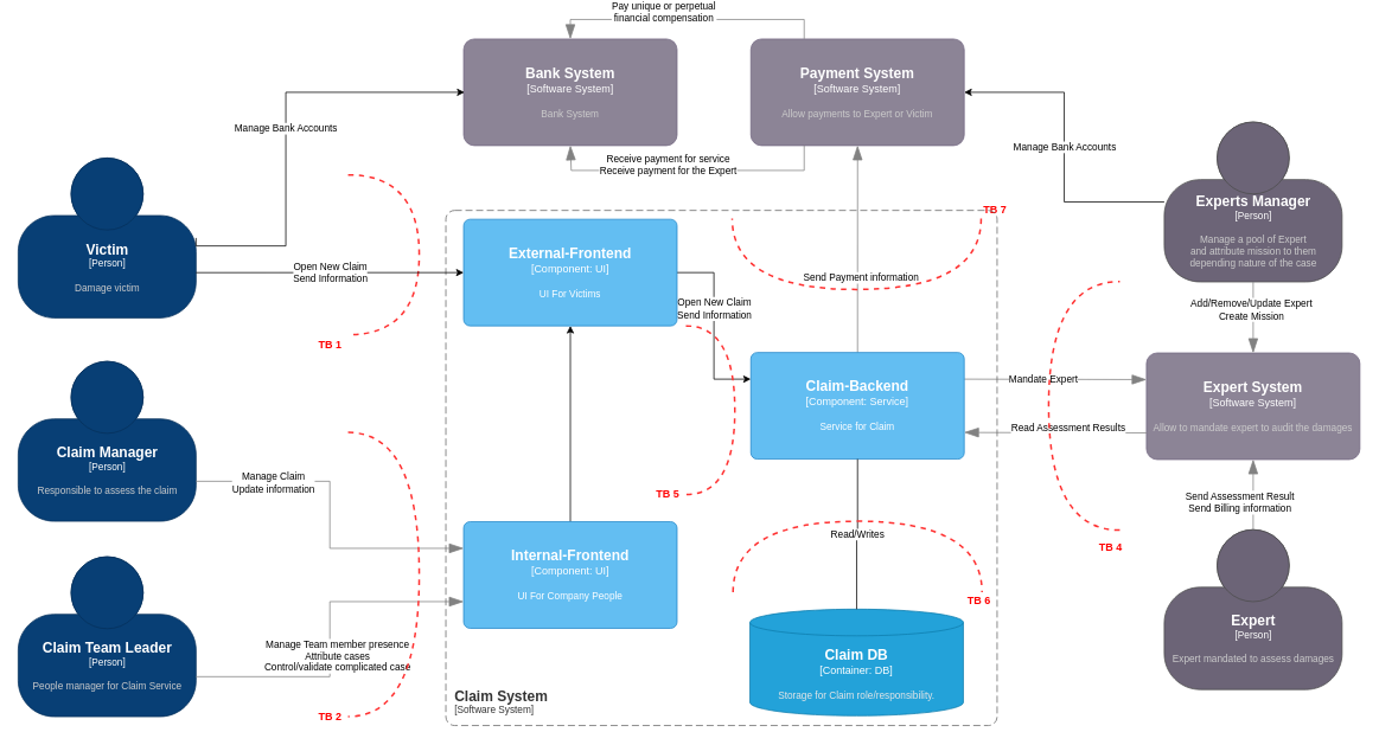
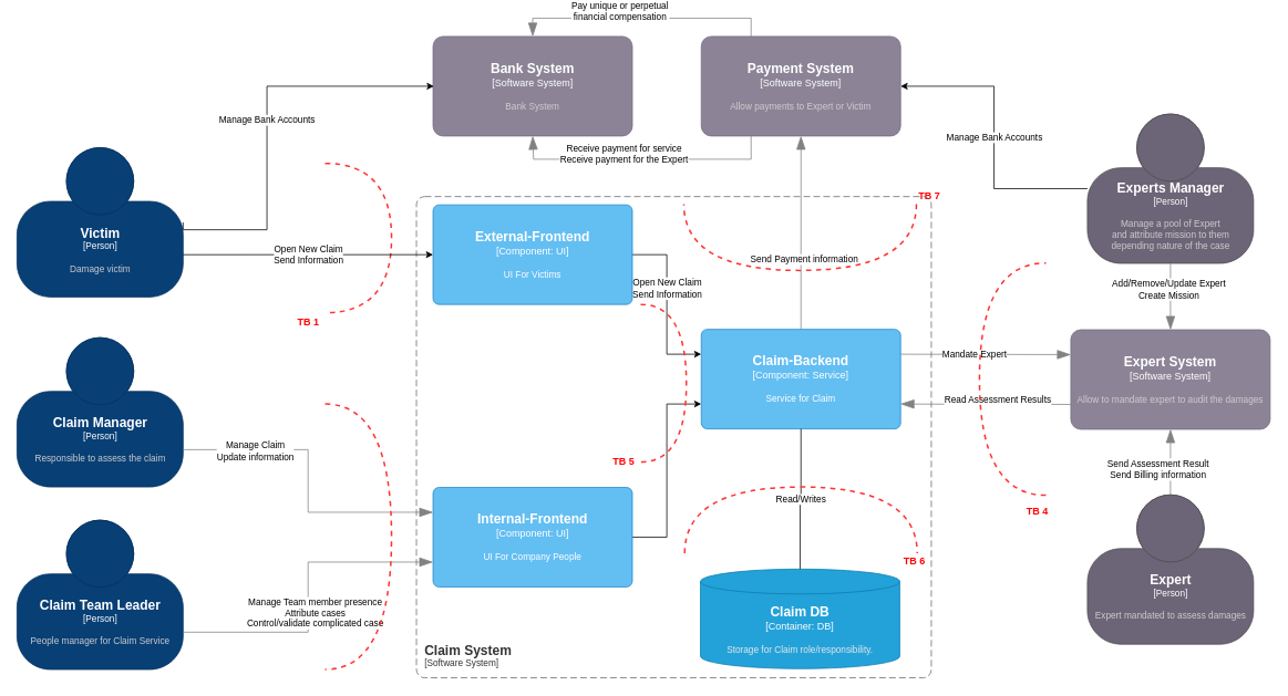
  <mxCell id="0" />
  <mxCell id="1" parent="0" />
  <mxCell id="2" value="&lt;font style=&quot;font-size: 16px&quot;&gt;&lt;b&gt;Victim&lt;/b&gt;&lt;/font&gt;&lt;div&gt;[Person]&lt;/div&gt;&lt;br&gt;&lt;div&gt;&lt;font style=&quot;font-size: 11px&quot;&gt;&lt;font color=&quot;#cccccc&quot;&gt;Damage victim&lt;/font&gt;&lt;/div&gt;" style="html=1;fontSize=11;dashed=0;whitespace=wrap;fillColor=#083F75;strokeColor=#06315C;fontColor=#ffffff;shape=mxgraph.c4.person2;align=center;metaEdit=1;points=[[0.5,0,0],[1,0.5,0],[1,0.75,0],[0.75,1,0],[0.5,1,0],[0.25,1,0],[0,0.75,0],[0,0.5,0]];resizable=0;" parent="1" vertex="1"><mxGeometry x="20" y="176" width="200" height="180" as="geometry" /></mxCell>
  <mxCell id="3" value="&lt;font style=&quot;font-size: 16px&quot;&gt;&lt;b&gt;Expert System&lt;/b&gt;&lt;/font&gt;&lt;div&gt;[Software System]&lt;/div&gt;&lt;br&gt;&lt;div&gt;&lt;font style=&quot;font-size: 11px&quot;&gt;&lt;font color=&quot;#cccccc&quot;&gt;Allow to mandate expert to audit the damages&lt;/font&gt;&lt;/div&gt;" style="rounded=1;whiteSpace=wrap;html=1;labelBackgroundColor=none;fillColor=#8C8496;fontColor=#ffffff;align=center;arcSize=10;strokeColor=#736782;metaEdit=1;resizable=0;points=[[0.25,0,0],[0.5,0,0],[0.75,0,0],[1,0.25,0],[1,0.5,0],[1,0.75,0],[0.75,1,0],[0.5,1,0],[0.25,1,0],[0,0.75,0],[0,0.5,0],[0,0.25,0]];" parent="1" vertex="1"><mxGeometry x="1289" y="395.5" width="240" height="120" as="geometry" /></mxCell>
  <mxCell id="4" value="&lt;font style=&quot;font-size: 16px&quot;&gt;&lt;b&gt;Payment System&lt;/b&gt;&lt;/font&gt;&lt;div&gt;[Software System]&lt;/div&gt;&lt;br&gt;&lt;div&gt;&lt;font style=&quot;font-size: 11px&quot;&gt;&lt;font color=&quot;#cccccc&quot;&gt;Allow payments to Expert or Victim&lt;/font&gt;&lt;/div&gt;" style="rounded=1;whiteSpace=wrap;html=1;labelBackgroundColor=none;fillColor=#8C8496;fontColor=#ffffff;align=center;arcSize=10;strokeColor=#736782;metaEdit=1;resizable=0;points=[[0.25,0,0],[0.5,0,0],[0.75,0,0],[1,0.25,0],[1,0.5,0],[1,0.75,0],[0.75,1,0],[0.5,1,0],[0.25,1,0],[0,0.75,0],[0,0.5,0],[0,0.25,0]];" parent="1" vertex="1"><mxGeometry x="844" y="42" width="240" height="120" as="geometry" /></mxCell>
  <mxCell id="5" value="&lt;font style=&quot;font-size: 16px&quot;&gt;&lt;b&gt;Expert&lt;/b&gt;&lt;/font&gt;&lt;div&gt;[Person]&lt;/div&gt;&lt;br&gt;&lt;div&gt;&lt;font style=&quot;font-size: 11px&quot;&gt;&lt;font color=&quot;#cccccc&quot;&gt;Expert mandated to assess damages&lt;/font&gt;&lt;/div&gt;" style="html=1;fontSize=11;dashed=0;whitespace=wrap;fillColor=#6C6477;strokeColor=#4D4D4D;fontColor=#ffffff;shape=mxgraph.c4.person2;align=center;metaEdit=1;points=[[0.5,0,0],[1,0.5,0],[1,0.75,0],[0.75,1,0],[0.5,1,0],[0.25,1,0],[0,0.75,0],[0,0.5,0]];resizable=0;" parent="1" vertex="1"><mxGeometry x="1309" y="594.5" width="200" height="180" as="geometry" /></mxCell>
  <mxCell id="6" value="&lt;font style=&quot;font-size: 16px&quot;&gt;&lt;b&gt;Claim Manager&lt;/b&gt;&lt;/font&gt;&lt;div&gt;[Person]&lt;/div&gt;&lt;br&gt;&lt;div&gt;&lt;font style=&quot;font-size: 11px&quot;&gt;&lt;font color=&quot;#cccccc&quot;&gt;Responsible to assess the claim&lt;/font&gt;&lt;/div&gt;" style="html=1;fontSize=11;dashed=0;whitespace=wrap;fillColor=#083F75;strokeColor=#06315C;fontColor=#ffffff;shape=mxgraph.c4.person2;align=center;metaEdit=1;points=[[0.5,0,0],[1,0.5,0],[1,0.75,0],[0.75,1,0],[0.5,1,0],[0.25,1,0],[0,0.75,0],[0,0.5,0]];resizable=0;" parent="1" vertex="1"><mxGeometry x="20" y="405" width="200" height="180" as="geometry" /></mxCell>
  <mxCell id="7" value="" style="endArrow=blockThin;html=1;fontSize=10;fontColor=#404040;strokeWidth=1;endFill=1;strokeColor=#828282;elbow=vertical;metaEdit=1;endSize=14;startSize=14;jumpStyle=arc;jumpSize=16;rounded=0;edgeStyle=orthogonalEdgeStyle;exitX=0.5;exitY=0;exitDx=0;exitDy=0;exitPerimeter=0;entryX=0.5;entryY=1;entryDx=0;entryDy=0;entryPerimeter=0;" parent="1" target="4" edge="1"><mxGeometry width="240" relative="1" as="geometry"><mxPoint x="964" y="395" as="sourcePoint" /><mxPoint x="1169" y="355" as="targetPoint" /></mxGeometry></mxCell>
  <mxCell id="8" value="Send Payment information" style="edgeLabel;html=1;align=center;verticalAlign=middle;resizable=0;points=[];" parent="7" vertex="1" connectable="0"><mxGeometry x="-0.273" y="-3" relative="1" as="geometry"><mxPoint as="offset" /></mxGeometry></mxCell>
  <mxCell id="9" value="" style="endArrow=blockThin;html=1;fontSize=10;fontColor=#404040;strokeWidth=1;endFill=1;strokeColor=#828282;elbow=vertical;metaEdit=1;endSize=14;startSize=14;jumpStyle=arc;jumpSize=16;rounded=0;edgeStyle=orthogonalEdgeStyle;exitX=1;exitY=0.25;exitDx=0;exitDy=0;exitPerimeter=0;entryX=0;entryY=0.25;entryDx=0;entryDy=0;entryPerimeter=0;" parent="1" source="41" target="3" edge="1"><mxGeometry width="240" relative="1" as="geometry"><mxPoint x="1084" y="425" as="sourcePoint" /><mxPoint x="974" y="295" as="targetPoint" /></mxGeometry></mxCell>
  <mxCell id="10" value="Mandate Expert" style="edgeLabel;html=1;align=center;verticalAlign=middle;resizable=0;points=[];" parent="9" vertex="1" connectable="0"><mxGeometry x="-0.273" y="-3" relative="1" as="geometry"><mxPoint x="13" y="-3" as="offset" /></mxGeometry></mxCell>
  <mxCell id="11" value="" style="endArrow=blockThin;html=1;fontSize=10;fontColor=#404040;strokeWidth=1;endFill=1;strokeColor=#828282;elbow=vertical;metaEdit=1;endSize=14;startSize=14;jumpStyle=arc;jumpSize=16;rounded=0;edgeStyle=orthogonalEdgeStyle;exitX=0;exitY=0.75;exitDx=0;exitDy=0;exitPerimeter=0;entryX=1;entryY=0.75;entryDx=0;entryDy=0;entryPerimeter=0;" parent="1" source="3" target="41" edge="1"><mxGeometry width="240" relative="1" as="geometry"><mxPoint x="1094" y="435" as="sourcePoint" /><mxPoint x="1084" y="485" as="targetPoint" /></mxGeometry></mxCell>
  <mxCell id="12" value="Read Assessment Results" style="edgeLabel;html=1;align=center;verticalAlign=middle;resizable=0;points=[];" parent="11" vertex="1" connectable="0"><mxGeometry x="-0.273" y="-3" relative="1" as="geometry"><mxPoint x="-14" y="-3" as="offset" /></mxGeometry></mxCell>
  <mxCell id="13" value="" style="endArrow=blockThin;html=1;fontSize=10;fontColor=#404040;strokeWidth=1;endFill=1;strokeColor=#828282;elbow=vertical;metaEdit=1;endSize=14;startSize=14;jumpStyle=arc;jumpSize=16;rounded=0;edgeStyle=orthogonalEdgeStyle;exitX=1;exitY=0.75;exitDx=0;exitDy=0;exitPerimeter=0;entryX=0;entryY=0.25;entryDx=0;entryDy=0;entryPerimeter=0;" parent="1" source="6" target="39" edge="1"><mxGeometry width="240" relative="1" as="geometry"><mxPoint x="463" y="325.96" as="sourcePoint" /><mxPoint x="726" y="515" as="targetPoint" /></mxGeometry></mxCell>
  <mxCell id="14" value="Manage Claim&lt;br&gt;Update information" style="edgeLabel;html=1;align=center;verticalAlign=middle;resizable=0;points=[];" parent="13" vertex="1" connectable="0"><mxGeometry x="-0.273" y="-3" relative="1" as="geometry"><mxPoint x="-51" y="-2" as="offset" /></mxGeometry></mxCell>
  <mxCell id="15" value="" style="endArrow=blockThin;html=1;fontSize=10;fontColor=#404040;strokeWidth=1;endFill=1;strokeColor=#828282;elbow=vertical;metaEdit=1;endSize=14;startSize=14;jumpStyle=arc;jumpSize=16;rounded=0;edgeStyle=orthogonalEdgeStyle;exitX=0.5;exitY=0;exitDx=0;exitDy=0;exitPerimeter=0;entryX=0.5;entryY=1;entryDx=0;entryDy=0;entryPerimeter=0;" parent="1" source="5" target="3" edge="1"><mxGeometry width="240" relative="1" as="geometry"><mxPoint x="954" y="405.5" as="sourcePoint" /><mxPoint x="954" y="295.5" as="targetPoint" /></mxGeometry></mxCell>
  <mxCell id="16" value="Send Assessment Result&lt;br&gt;Send Billing information" style="edgeLabel;html=1;align=center;verticalAlign=middle;resizable=0;points=[];" parent="15" vertex="1" connectable="0"><mxGeometry x="-0.273" y="-3" relative="1" as="geometry"><mxPoint x="-19" y="-2" as="offset" /></mxGeometry></mxCell>
  <mxCell id="17" value="" style="endArrow=blockThin;html=1;fontSize=10;fontColor=#404040;strokeWidth=1;endFill=1;strokeColor=#828282;elbow=vertical;metaEdit=1;endSize=14;startSize=14;jumpStyle=arc;jumpSize=16;rounded=0;edgeStyle=orthogonalEdgeStyle;exitX=0.25;exitY=1;exitDx=0;exitDy=0;exitPerimeter=0;entryX=0.5;entryY=1;entryDx=0;entryDy=0;entryPerimeter=0;" parent="1" source="4" target="28" edge="1"><mxGeometry width="240" relative="1" as="geometry"><mxPoint x="974" y="405" as="sourcePoint" /><mxPoint x="974" y="295" as="targetPoint" /><Array as="points"><mxPoint x="904" y="190" /><mxPoint x="642" y="190" /></Array></mxGeometry></mxCell>
  <mxCell id="18" value="Receive payment for service&lt;br&gt;Receive payment for the Expert" style="edgeLabel;html=1;align=center;verticalAlign=middle;resizable=0;points=[];" parent="17" vertex="1" connectable="0"><mxGeometry x="-0.273" y="-3" relative="1" as="geometry"><mxPoint x="-66" y="-4" as="offset" /></mxGeometry></mxCell>
  <mxCell id="19" value="" style="endArrow=blockThin;html=1;fontSize=10;fontColor=#404040;strokeWidth=1;endFill=1;strokeColor=#828282;elbow=vertical;metaEdit=1;endSize=14;startSize=14;jumpStyle=arc;jumpSize=16;rounded=0;edgeStyle=orthogonalEdgeStyle;exitX=0.25;exitY=0;exitDx=0;exitDy=0;exitPerimeter=0;entryX=0.5;entryY=0;entryDx=0;entryDy=0;entryPerimeter=0;" parent="1" source="4" target="28" edge="1"><mxGeometry width="240" relative="1" as="geometry"><mxPoint x="1094" y="235" as="sourcePoint" /><mxPoint x="1779" y="335" as="targetPoint" /><Array as="points"><mxPoint x="904" y="20" /><mxPoint x="641" y="20" /></Array></mxGeometry></mxCell>
  <mxCell id="20" value="Pay unique or perpetual&lt;br&gt;&amp;nbsp;financial compensation&amp;nbsp;" style="edgeLabel;html=1;align=center;verticalAlign=middle;resizable=0;points=[];" parent="19" vertex="1" connectable="0"><mxGeometry x="-0.273" y="-3" relative="1" as="geometry"><mxPoint x="-69" y="-6" as="offset" /></mxGeometry></mxCell>
  <mxCell id="21" value="Manage Bank Accounts" style="edgeStyle=orthogonalEdgeStyle;rounded=0;orthogonalLoop=1;jettySize=auto;html=1;entryX=1;entryY=0.5;entryDx=0;entryDy=0;entryPerimeter=0;" parent="1" source="22" target="4" edge="1"><mxGeometry relative="1" as="geometry" /></mxCell>
  <mxCell id="22" value="&lt;font style=&quot;font-size: 16px&quot;&gt;&lt;b&gt;Experts Manager&lt;/b&gt;&lt;/font&gt;&lt;div&gt;[Person]&lt;/div&gt;&lt;br&gt;&lt;div&gt;&lt;font style=&quot;font-size: 11px&quot;&gt;&lt;font color=&quot;#cccccc&quot;&gt;Manage a pool of Expert &#10;and attribute mission to them &#10;depending nature of the case&lt;/font&gt;&lt;/div&gt;" style="html=1;fontSize=11;dashed=0;whitespace=wrap;fillColor=#6C6477;strokeColor=#4D4D4D;fontColor=#ffffff;shape=mxgraph.c4.person2;align=center;metaEdit=1;points=[[0.5,0,0],[1,0.5,0],[1,0.75,0],[0.75,1,0],[0.5,1,0],[0.25,1,0],[0,0.75,0],[0,0.5,0]];resizable=0;" parent="1" vertex="1"><mxGeometry x="1309" y="135.5" width="200" height="180" as="geometry" /></mxCell>
  <mxCell id="23" value="" style="endArrow=blockThin;html=1;fontSize=10;fontColor=#404040;strokeWidth=1;endFill=1;strokeColor=#828282;elbow=vertical;metaEdit=1;endSize=14;startSize=14;jumpStyle=arc;jumpSize=16;rounded=0;edgeStyle=orthogonalEdgeStyle;entryX=0.5;entryY=0;entryDx=0;entryDy=0;entryPerimeter=0;exitX=0.5;exitY=1;exitDx=0;exitDy=0;exitPerimeter=0;" parent="1" source="22" target="3" edge="1"><mxGeometry width="240" relative="1" as="geometry"><mxPoint x="1399" y="625.5" as="sourcePoint" /><mxPoint x="1109" y="695.5" as="targetPoint" /></mxGeometry></mxCell>
  <mxCell id="24" value="Add/Remove/Update Expert&lt;br&gt;Create Mission" style="edgeLabel;html=1;align=center;verticalAlign=middle;resizable=0;points=[];" parent="23" vertex="1" connectable="0"><mxGeometry x="-0.233" y="-3" relative="1" as="geometry"><mxPoint as="offset" /></mxGeometry></mxCell>
  <mxCell id="25" value="&lt;font style=&quot;font-size: 16px&quot;&gt;&lt;b&gt;Claim Team Leader&lt;/b&gt;&lt;/font&gt;&lt;div&gt;[Person]&lt;/div&gt;&lt;br&gt;&lt;div&gt;&lt;font style=&quot;font-size: 11px&quot;&gt;&lt;font color=&quot;#cccccc&quot;&gt;People manager for Claim Service&lt;/font&gt;&lt;/div&gt;" style="html=1;fontSize=11;dashed=0;whitespace=wrap;fillColor=#083F75;strokeColor=#06315C;fontColor=#ffffff;shape=mxgraph.c4.person2;align=center;metaEdit=1;points=[[0.5,0,0],[1,0.5,0],[1,0.75,0],[0.75,1,0],[0.5,1,0],[0.25,1,0],[0,0.75,0],[0,0.5,0]];resizable=0;" parent="1" vertex="1"><mxGeometry x="20" y="625" width="200" height="180" as="geometry" /></mxCell>
  <mxCell id="26" value="" style="endArrow=blockThin;html=1;fontSize=10;fontColor=#404040;strokeWidth=1;endFill=1;strokeColor=#828282;elbow=vertical;metaEdit=1;endSize=14;startSize=14;jumpStyle=arc;jumpSize=16;rounded=0;edgeStyle=orthogonalEdgeStyle;exitX=1;exitY=0.75;exitDx=0;exitDy=0;exitPerimeter=0;entryX=0;entryY=0.75;entryDx=0;entryDy=0;entryPerimeter=0;" parent="1" source="25" target="39" edge="1"><mxGeometry width="240" relative="1" as="geometry"><mxPoint x="651" y="645" as="sourcePoint" /><mxPoint x="786" y="515" as="targetPoint" /></mxGeometry></mxCell>
  <mxCell id="27" value="Manage Team member presence&lt;br&gt;Attribute cases&lt;br&gt;Control/validate complicated case" style="edgeLabel;html=1;align=center;verticalAlign=middle;resizable=0;points=[];" parent="26" vertex="1" connectable="0"><mxGeometry x="0.349" y="2" relative="1" as="geometry"><mxPoint x="-17" y="63" as="offset" /></mxGeometry></mxCell>
  <mxCell id="28" value="&lt;font style=&quot;font-size: 16px&quot;&gt;&lt;b&gt;Bank System&lt;/b&gt;&lt;/font&gt;&lt;div&gt;[Software System]&lt;/div&gt;&lt;br&gt;&lt;div&gt;&lt;font style=&quot;font-size: 11px&quot;&gt;&lt;font color=&quot;#cccccc&quot;&gt;Bank System&lt;/font&gt;&lt;/div&gt;" style="rounded=1;whiteSpace=wrap;html=1;labelBackgroundColor=none;fillColor=#8C8496;fontColor=#ffffff;align=center;arcSize=10;strokeColor=#736782;metaEdit=1;resizable=0;points=[[0.25,0,0],[0.5,0,0],[0.75,0,0],[1,0.25,0],[1,0.5,0],[1,0.75,0],[0.75,1,0],[0.5,1,0],[0.25,1,0],[0,0.75,0],[0,0.5,0],[0,0.25,0]];" parent="1" vertex="1"><mxGeometry x="521" y="42" width="240" height="120" as="geometry" /></mxCell>
  <mxCell id="29" value="Manage Bank Accounts" style="edgeStyle=orthogonalEdgeStyle;rounded=0;orthogonalLoop=1;jettySize=auto;html=1;exitX=1;exitY=0.5;exitDx=0;exitDy=0;exitPerimeter=0;" parent="1" source="2" edge="1"><mxGeometry relative="1" as="geometry"><mxPoint x="501" y="305" as="sourcePoint" /><mxPoint x="522" y="102" as="targetPoint" /><Array as="points"><mxPoint x="321" y="275" /><mxPoint x="321" y="102" /></Array></mxGeometry></mxCell>
  <mxCell id="30" value="" style="shape=requiredInterface;html=1;verticalLabelPosition=bottom;dashed=1;strokeColor=#FF3333;strokeWidth=2;fillColor=none;fontColor=#FF3333;align=left;rotation=90;" parent="1" vertex="1"><mxGeometry x="923" y="144" width="80" height="280" as="geometry" /></mxCell>
  <mxCell id="31" value="&lt;font color=&quot;#ff0000&quot;&gt;&lt;b&gt;TB 7&lt;/b&gt;&lt;/font&gt;" style="text;html=1;strokeColor=none;fillColor=none;align=center;verticalAlign=middle;whiteSpace=wrap;rounded=0;" parent="1" vertex="1"><mxGeometry x="1099" y="225" width="40" height="20" as="geometry" /></mxCell>
  <mxCell id="32" value="" style="shape=requiredInterface;html=1;verticalLabelPosition=bottom;dashed=1;strokeColor=#FF3333;strokeWidth=2;fillColor=none;fontColor=#FF3333;align=left;rotation=0;" parent="1" vertex="1"><mxGeometry x="391" y="485" width="80" height="320" as="geometry" /></mxCell>
  <mxCell id="33" value="" style="shape=requiredInterface;html=1;verticalLabelPosition=bottom;dashed=1;strokeColor=#FF3333;strokeWidth=2;fillColor=none;fontColor=#FF3333;align=left;rotation=0;" parent="1" vertex="1"><mxGeometry x="391" y="195" width="80" height="180" as="geometry" /></mxCell>
  <mxCell id="34" value="&lt;font color=&quot;#ff0000&quot;&gt;&lt;b&gt;TB 1&lt;/b&gt;&lt;/font&gt;" style="text;html=1;strokeColor=none;fillColor=none;align=center;verticalAlign=middle;whiteSpace=wrap;rounded=0;" parent="1" vertex="1"><mxGeometry x="351" y="375.5" width="40" height="20" as="geometry" /></mxCell>
  <mxCell id="35" value="" style="shape=requiredInterface;html=1;verticalLabelPosition=bottom;dashed=1;strokeColor=#FF3333;strokeWidth=2;fillColor=none;fontColor=#FF3333;align=left;rotation=-180;" parent="1" vertex="1"><mxGeometry x="1179" y="315" width="80" height="280" as="geometry" /></mxCell>
  <mxCell id="36" value="&lt;font color=&quot;#ff0000&quot;&gt;&lt;b&gt;TB 4&lt;/b&gt;&lt;/font&gt;" style="text;html=1;strokeColor=none;fillColor=none;align=center;verticalAlign=middle;whiteSpace=wrap;rounded=0;" parent="1" vertex="1"><mxGeometry x="1229" y="605" width="40" height="20" as="geometry" /></mxCell>
  <mxCell id="37" value="&lt;font style=&quot;font-size: 16px&quot;&gt;&lt;b&gt;&lt;div style=&quot;text-align: left&quot;&gt;Claim System&lt;/div&gt;&lt;/b&gt;&lt;/font&gt;&lt;div style=&quot;text-align: left&quot;&gt;[Software System]&lt;/div&gt;" style="rounded=1;fontSize=11;whiteSpace=wrap;html=1;dashed=1;arcSize=20;fillColor=none;strokeColor=#666666;fontColor=#333333;labelBackgroundColor=none;align=left;verticalAlign=bottom;labelBorderColor=none;spacingTop=0;spacing=10;dashPattern=8 4;metaEdit=1;rotatable=0;perimeter=rectanglePerimeter;noLabel=0;labelPadding=0;allowArrows=0;connectable=0;expand=0;recursiveResize=0;editable=1;pointerEvents=0;absoluteArcSize=1;points=[[0.25,0,0],[0.5,0,0],[0.75,0,0],[1,0.25,0],[1,0.5,0],[1,0.75,0],[0.75,1,0],[0.5,1,0],[0.25,1,0],[0,0.75,0],[0,0.5,0],[0,0.25,0]];" parent="1" vertex="1"><mxGeometry x="501" y="235" width="620" height="580" as="geometry" /></mxCell>
- <mxCell id="38" style="edgeStyle=orthogonalEdgeStyle;rounded=0;orthogonalLoop=1;jettySize=auto;html=1;" parent="1" source="39" target="44" edge="1"><mxGeometry relative="1" as="geometry" /></mxCell>
+ <mxCell id="38" style="edgeStyle=orthogonalEdgeStyle;rounded=0;orthogonalLoop=1;jettySize=auto;html=1;entryX=0;entryY=0.75;entryDx=0;entryDy=0;entryPerimeter=0;" parent="1" source="39" target="41" edge="1"><mxGeometry relative="1" as="geometry" /></mxCell>
  <mxCell id="39" value="&lt;font style=&quot;font-size: 16px&quot;&gt;&lt;b&gt;Internal-Frontend&lt;/b&gt;&lt;/font&gt;&lt;div&gt;[Component: UI]&lt;/div&gt;&lt;br&gt;&lt;div&gt;&lt;font style=&quot;font-size: 11px&quot;&gt;UI For Company People&lt;/font&gt;&lt;/div&gt;" style="rounded=1;whiteSpace=wrap;html=1;labelBackgroundColor=none;fillColor=#63BEF2;fontColor=#ffffff;align=center;arcSize=6;strokeColor=#2086C9;metaEdit=1;resizable=0;points=[[0.25,0,0],[0.5,0,0],[0.75,0,0],[1,0.25,0],[1,0.5,0],[1,0.75,0],[0.75,1,0],[0.5,1,0],[0.25,1,0],[0,0.75,0],[0,0.5,0],[0,0.25,0]];" parent="1" vertex="1"><mxGeometry x="521" y="585.5" width="240" height="120" as="geometry" /></mxCell>
  <mxCell id="40" value="Open New Claim&lt;br&gt;Send Information" style="edgeStyle=orthogonalEdgeStyle;rounded=0;orthogonalLoop=1;jettySize=auto;html=1;entryX=0;entryY=0.25;entryDx=0;entryDy=0;entryPerimeter=0;" parent="1" source="44" target="41" edge="1"><mxGeometry x="-0.197" relative="1" as="geometry"><mxPoint as="offset" /></mxGeometry></mxCell>
  <mxCell id="41" value="&lt;font style=&quot;font-size: 16px&quot;&gt;&lt;b&gt;Claim-Backend&lt;/b&gt;&lt;/font&gt;&lt;div&gt;[Component: Service]&lt;/div&gt;&lt;br&gt;&lt;div&gt;&lt;font style=&quot;font-size: 11px&quot;&gt;Service for Claim&lt;/font&gt;&lt;/div&gt;" style="rounded=1;whiteSpace=wrap;html=1;labelBackgroundColor=none;fillColor=#63BEF2;fontColor=#ffffff;align=center;arcSize=6;strokeColor=#2086C9;metaEdit=1;resizable=0;points=[[0.25,0,0],[0.5,0,0],[0.75,0,0],[1,0.25,0],[1,0.5,0],[1,0.75,0],[0.75,1,0],[0.5,1,0],[0.25,1,0],[0,0.75,0],[0,0.5,0],[0,0.25,0]];" parent="1" vertex="1"><mxGeometry x="844" y="395" width="240" height="120" as="geometry" /></mxCell>
  <mxCell id="42" value="&lt;font style=&quot;font-size: 16px&quot;&gt;&lt;b&gt;Claim DB&lt;/b&gt;&lt;/font&gt;&lt;div&gt;[Container:&amp;nbsp;DB]&lt;/div&gt;&lt;br&gt;&lt;div&gt;&lt;font style=&quot;font-size: 11px&quot;&gt;&lt;font color=&quot;#E6E6E6&quot;&gt;Storage for Claim role/responsibility.&lt;/font&gt;&lt;/div&gt;" style="shape=cylinder3;size=15;whiteSpace=wrap;html=1;boundedLbl=1;rounded=0;labelBackgroundColor=none;fillColor=#23A2D9;fontSize=12;fontColor=#ffffff;align=center;strokeColor=#0E7DAD;metaEdit=1;points=[[0.5,0,0],[1,0.25,0],[1,0.5,0],[1,0.75,0],[0.5,1,0],[0,0.75,0],[0,0.5,0],[0,0.25,0]];resizable=0;" parent="1" vertex="1"><mxGeometry x="843" y="684" width="240" height="120" as="geometry" /></mxCell>
- <mxCell id="43" value="&lt;font color=&quot;#ff0000&quot;&gt;&lt;b&gt;TB 2&lt;/b&gt;&lt;/font&gt;" style="text;html=1;strokeColor=none;fillColor=none;align=center;verticalAlign=middle;whiteSpace=wrap;rounded=0;" vertex="1" parent="1"><mxGeometry x="351" y="795" width="40" height="20" as="geometry" /></mxCell>
  <mxCell id="44" value="&lt;font style=&quot;font-size: 16px&quot;&gt;&lt;b&gt;External-Frontend&lt;/b&gt;&lt;/font&gt;&lt;div&gt;[Component: UI]&lt;/div&gt;&lt;br&gt;&lt;div&gt;&lt;font style=&quot;font-size: 11px&quot;&gt;UI For Victims&lt;/font&gt;&lt;/div&gt;" style="rounded=1;whiteSpace=wrap;html=1;labelBackgroundColor=none;fillColor=#63BEF2;fontColor=#ffffff;align=center;arcSize=6;strokeColor=#2086C9;metaEdit=1;resizable=0;points=[[0.25,0,0],[0.5,0,0],[0.75,0,0],[1,0.25,0],[1,0.5,0],[1,0.75,0],[0.75,1,0],[0.5,1,0],[0.25,1,0],[0,0.75,0],[0,0.5,0],[0,0.25,0]];" parent="1" vertex="1"><mxGeometry x="521" y="245" width="240" height="120" as="geometry" /></mxCell>
  <mxCell id="45" value="Read/Writes" style="edgeStyle=orthogonalEdgeStyle;rounded=0;orthogonalLoop=1;jettySize=auto;html=1;endArrow=none;entryX=0.5;entryY=0;entryDx=0;entryDy=0;entryPerimeter=0;" edge="1" parent="1" source="41" target="42"><mxGeometry relative="1" as="geometry"><mxPoint x="964" y="515" as="sourcePoint" /><mxPoint x="1001" y="755" as="targetPoint" /></mxGeometry></mxCell>
  <mxCell id="46" value="" style="shape=requiredInterface;html=1;verticalLabelPosition=bottom;dashed=1;strokeColor=#FF3333;strokeWidth=2;fillColor=none;fontColor=#FF3333;align=left;rotation=-90;" vertex="1" parent="1"><mxGeometry x="924" y="485" width="80" height="280" as="geometry" /></mxCell>
  <mxCell id="47" value="" style="shape=requiredInterface;html=1;verticalLabelPosition=bottom;dashed=1;strokeColor=#FF3333;strokeWidth=2;fillColor=none;fontColor=#FF3333;align=left;rotation=0;" vertex="1" parent="1"><mxGeometry x="771" y="365" width="55" height="190" as="geometry" /></mxCell>
  <mxCell id="48" value="&lt;font color=&quot;#ff0000&quot;&gt;&lt;b&gt;TB 5&lt;/b&gt;&lt;/font&gt;" style="text;html=1;strokeColor=none;fillColor=none;align=center;verticalAlign=middle;whiteSpace=wrap;rounded=0;" vertex="1" parent="1"><mxGeometry x="731" y="545" width="40" height="20" as="geometry" /></mxCell>
  <mxCell id="49" value="&lt;font color=&quot;#ff0000&quot;&gt;&lt;b&gt;TB 6&lt;/b&gt;&lt;/font&gt;" style="text;html=1;strokeColor=none;fillColor=none;align=center;verticalAlign=middle;whiteSpace=wrap;rounded=0;" vertex="1" parent="1"><mxGeometry x="1081" y="665" width="40" height="20" as="geometry" /></mxCell>
  <mxCell id="50" value="Open New Claim&lt;br&gt;Send Information" style="endArrow=classic;html=1;rounded=0;exitX=1;exitY=0.717;exitDx=0;exitDy=0;exitPerimeter=0;entryX=0;entryY=0.5;entryDx=0;entryDy=0;entryPerimeter=0;" edge="1" parent="1" source="2" target="44"><mxGeometry width="50" height="50" relative="1" as="geometry"><mxPoint x="602" y="252" as="sourcePoint" /><mxPoint x="652" y="202" as="targetPoint" /></mxGeometry></mxCell>
